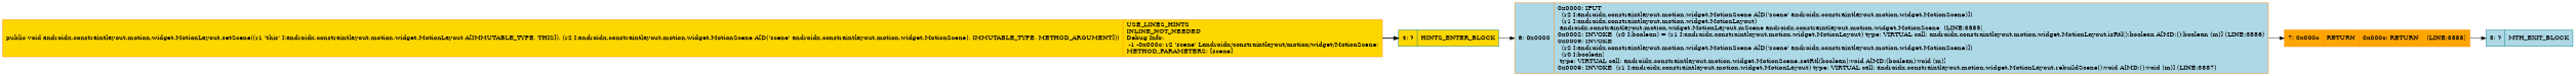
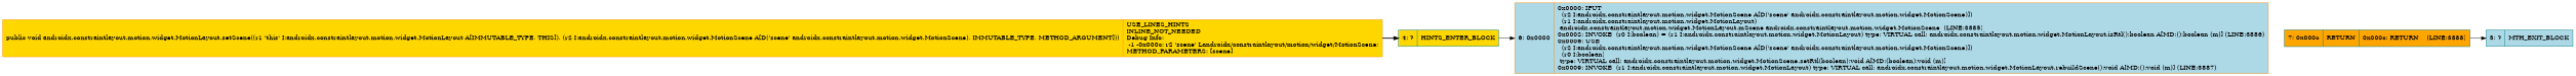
  digraph {
    rankdir=LR
    node [color=teal fillcolor=gold shape=record style=filled]
    edge [style=solid]
    n1 [label="{4\:\ ?|HINTS_ENTER_BLOCK\l}"]
-   n2 [color=darkorange fillcolor=lightblue label="{6\:\ 0x0000|0x0000: IPUT  \l  (r2 I:androidx.constraintlayout.motion.widget.MotionScene A[D('scene' androidx.constraintlayout.motion.widget.MotionScene)])\l  (r1 I:androidx.constraintlayout.motion.widget.MotionLayout)\l androidx.constraintlayout.motion.widget.MotionLayout.mScene androidx.constraintlayout.motion.widget.MotionScene  (LINE:3885)\l0x0002: INVOKE  (r0 I:boolean) = (r1 I:androidx.constraintlayout.motion.widget.MotionLayout) type: VIRTUAL call: androidx.constraintlayout.motion.widget.MotionLayout.isRtl():boolean A[MD:():boolean (m)] (LINE:3886)\l0x0006: INVOKE  \l  (r2 I:androidx.constraintlayout.motion.widget.MotionScene A[D('scene' androidx.constraintlayout.motion.widget.MotionScene)])\l  (r0 I:boolean)\l type: VIRTUAL call: androidx.constraintlayout.motion.widget.MotionScene.setRtl(boolean):void A[MD:(boolean):void (m)]\l0x0009: INVOKE  (r1 I:androidx.constraintlayout.motion.widget.MotionLayout) type: VIRTUAL call: androidx.constraintlayout.motion.widget.MotionLayout.rebuildScene():void A[MD:():void (m)] (LINE:3887)\l}"]
-   n3 [color=darkorange fillcolor=orange label="{7\:\ 0x000c|RETURN\l|0x000c: RETURN    (LINE:3888)\l}"]
+   n2 [color=darkorange fillcolor=lightblue label="{6\:\ 0x0000|0x0000: IPUT  \l  (r2 I:androidx.constraintlayout.motion.widget.MotionScene A[D('scene' androidx.constraintlayout.motion.widget.MotionScene)])\l  (r1 I:androidx.constraintlayout.motion.widget.MotionLayout)\l androidx.constraintlayout.motion.widget.MotionLayout.mScene androidx.constraintlayout.motion.widget.MotionScene  (LINE:3885)\l0x0002: INVOKE  (r0 I:boolean) = (r1 I:androidx.constraintlayout.motion.widget.MotionLayout) type: VIRTUAL call: androidx.constraintlayout.motion.widget.MotionLayout.isRtl():boolean A[MD:():boolean (m)] (LINE:3886)\l0x0006: USE  \l  (r2 I:androidx.constraintlayout.motion.widget.MotionScene A[D('scene' androidx.constraintlayout.motion.widget.MotionScene)])\l  (r0 I:boolean)\l type: VIRTUAL call: androidx.constraintlayout.motion.widget.MotionScene.setRtl(boolean):void A[MD:(boolean):void (m)]\l0x0009: INVOKE  (r1 I:androidx.constraintlayout.motion.widget.MotionLayout) type: VIRTUAL call: androidx.constraintlayout.motion.widget.MotionLayout.rebuildScene():void A[MD:():void (m)] (LINE:3887)\l}"]
+   n3 [fillcolor=orange label="{7\:\ 0x000c|RETURN\l|0x000c: RETURN    (LINE:3888)\l}"]
    n4 [fillcolor=lightblue label="{5\:\ ?|MTH_EXIT_BLOCK\l}"]
    n5 [color=darkorange label="{public void androidx.constraintlayout.motion.widget.MotionLayout.setScene((r1 'this' I:androidx.constraintlayout.motion.widget.MotionLayout A[IMMUTABLE_TYPE, THIS]), (r2 I:androidx.constraintlayout.motion.widget.MotionScene A[D('scene' androidx.constraintlayout.motion.widget.MotionScene), IMMUTABLE_TYPE, METHOD_ARGUMENT]))  | USE_LINES_HINTS\lINLINE_NOT_NEEDED\lDebug Info:\l  \-1 \-0x000c: r2 'scene' Landroidx\/constraintlayout\/motion\/widget\/MotionScene;\lMETHOD_PARAMETERS: [scene]\l}"]
    n1 -> n2
-   n2 -> n3
    n3 -> n4
    n5 -> n1 [style=bold]
  }
